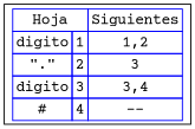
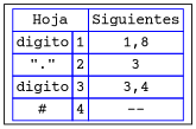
  digraph {
    concentrate=true
    rankdir=UD
    fontname="Courier Prime"
-   n1 [label=<<table border='0' cellborder='1' color='blue' cellspacing='0'> <tr><td colspan="2">Hoja</td><td>Siguientes</td></tr>  <tr><td>digito</td><td>1</td><td>1,2</td></tr>  <tr><td>"."</td><td>2</td><td>3</td></tr>  <tr><td>digito</td><td>3</td><td>3,4</td></tr>  <tr><td>#</td><td>4</td><td>--</td></tr>  </table> > shape=box fontname="Courier Prime"]
+   n1 [label=<<table border='0' cellborder='1' color='blue' cellspacing='0'> <tr><td colspan="2">Hoja</td><td>Siguientes</td></tr>  <tr><td>digito</td><td>1</td><td>1,8</td></tr>  <tr><td>"."</td><td>2</td><td>3</td></tr>  <tr><td>digito</td><td>3</td><td>3,4</td></tr>  <tr><td>#</td><td>4</td><td>--</td></tr>  </table> > shape=box fontname="Courier Prime"]
  }
